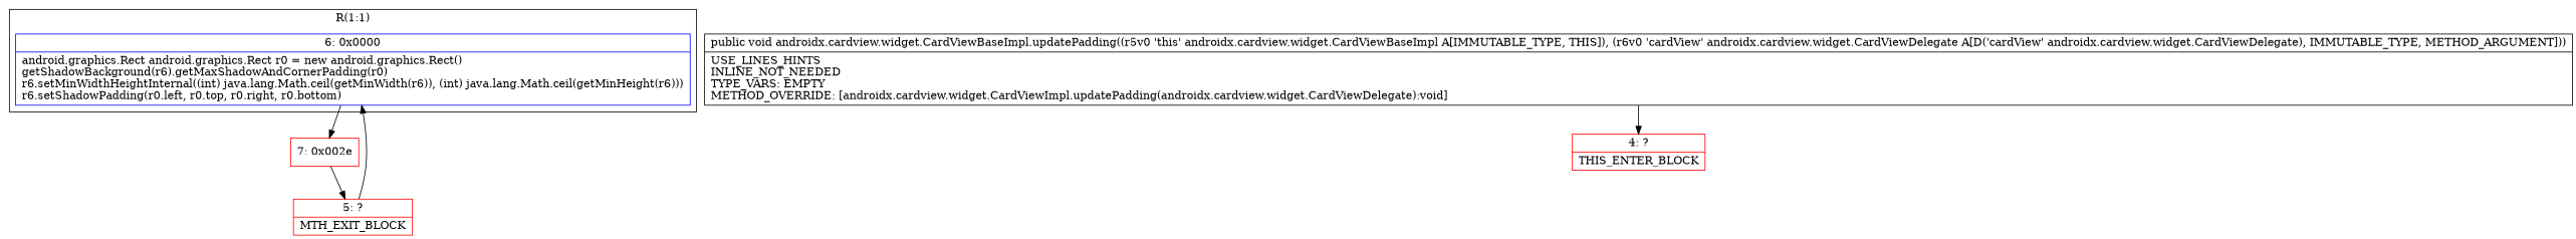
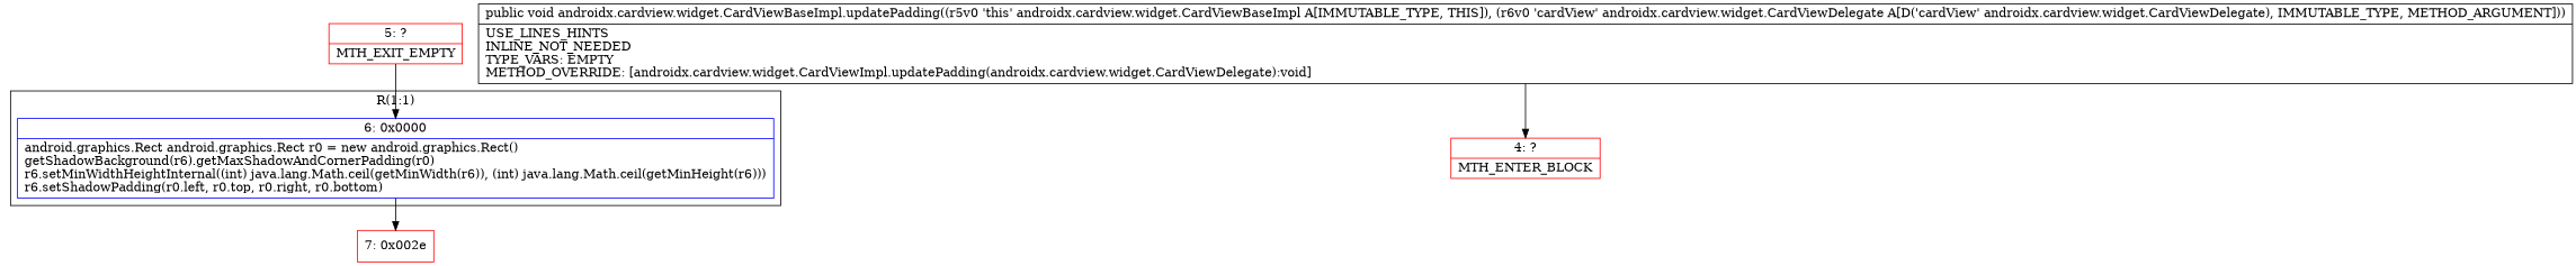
  digraph {
    node [color=red shape=record]
    n1 [color=blue label="{6\:\ 0x0000|android.graphics.Rect android.graphics.Rect r0 = new android.graphics.Rect()\lgetShadowBackground(r6).getMaxShadowAndCornerPadding(r0)\lr6.setMinWidthHeightInternal((int) java.lang.Math.ceil(getMinWidth(r6)), (int) java.lang.Math.ceil(getMinHeight(r6)))\lr6.setShadowPadding(r0.left, r0.top, r0.right, r0.bottom)\l}"]
    n2 [label="{7\:\ 0x002e}"]
-   n3 [label="{5\:\ ?|MTH_EXIT_BLOCK\l}"]
-   n4 [label="{4\:\ ?|THIS_ENTER_BLOCK\l}"]
+   n3 [label="{5\:\ ?|MTH_EXIT_EMPTY\l}"]
+   n4 [label="{4\:\ ?|MTH_ENTER_BLOCK\l}"]
    n5 [label="{public void androidx.cardview.widget.CardViewBaseImpl.updatePadding((r5v0 'this' androidx.cardview.widget.CardViewBaseImpl A[IMMUTABLE_TYPE, THIS]), (r6v0 'cardView' androidx.cardview.widget.CardViewDelegate A[D('cardView' androidx.cardview.widget.CardViewDelegate), IMMUTABLE_TYPE, METHOD_ARGUMENT]))  | USE_LINES_HINTS\lINLINE_NOT_NEEDED\lTYPE_VARS: EMPTY\lMETHOD_OVERRIDE: [androidx.cardview.widget.CardViewImpl.updatePadding(androidx.cardview.widget.CardViewDelegate):void]\l}" color=""]
    subgraph cluster_1 {
      label="R(1:1)"
      n1
    }
    n1 -> n2
-   n2 -> n3
    n3 -> n1
    n5 -> n4
  }
